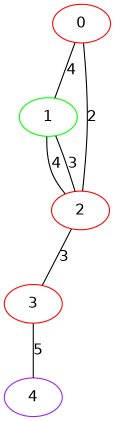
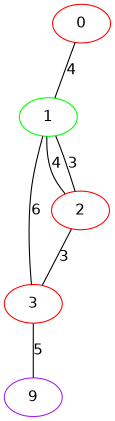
  graph {
    fontname="DejaVu Sans"
    node [color=red fontname="DejaVu Sans" weight=1]
    edge [fontname="DejaVu Sans"]
    1 [color=green weight=2]
    0
    2
    3
-   4 [color=purple weight=4]
+   4 [color=purple weight=4 label=9]
    1 -- 2 [label=3]
    1 -- 2 [label=4]
+   1 -- 3 [label=6]
    0 -- 1 [label=4]
-   0 -- 2 [label=2]
    2 -- 3 [label=3]
    3 -- 4 [label=5]
  }
